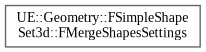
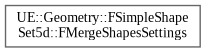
  digraph {
    rankdir=TB
    fontname="Liberation Serif"
-   n1 [color=grey40 fillcolor=white fontname="Liberation Serif" fontsize=10 height=0.2 label="UE::Geometry::FSimpleShape\lSet3d::FMergeShapesSettings" shape=box style=filled width=0.4]
+   n1 [color=grey40 fillcolor=white fontname="Liberation Serif" fontsize=10 height=0.2 label="UE::Geometry::FSimpleShape\lSet5d::FMergeShapesSettings" shape=box style=filled width=0.4]
  }
